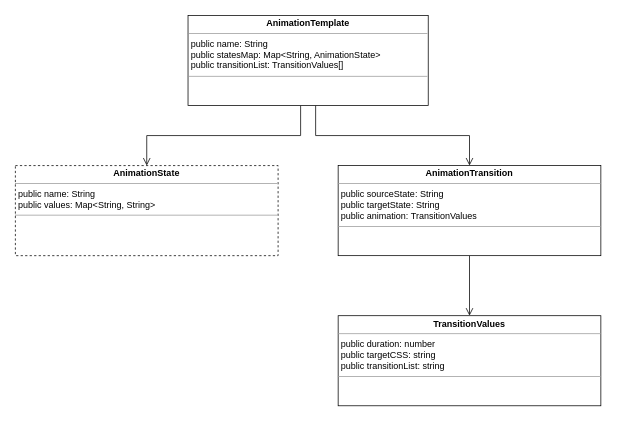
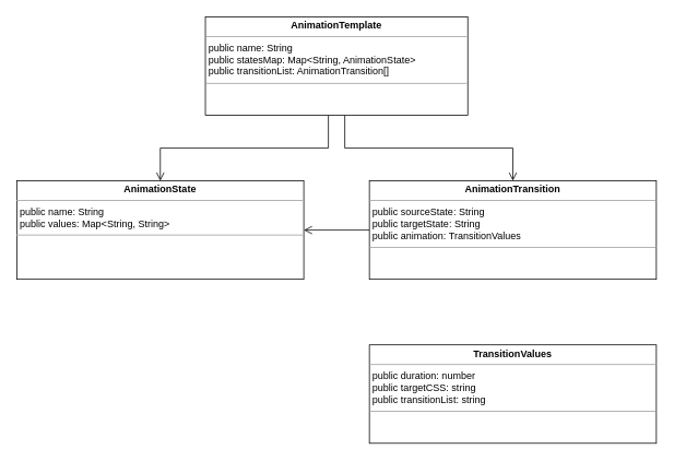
  <mxCell id="0" />
  <mxCell id="1" parent="0" />
  <mxCell id="2" style="edgeStyle=orthogonalEdgeStyle;rounded=0;orthogonalLoop=1;jettySize=auto;html=1;endArrow=open;endFill=0;startSize=8;endSize=8;" edge="1" parent="1" source="4" target="5"><mxGeometry relative="1" as="geometry"><Array as="points"><mxPoint x="400" y="180" /><mxPoint x="195" y="180" /></Array></mxGeometry></mxCell>
  <mxCell id="3" style="edgeStyle=orthogonalEdgeStyle;rounded=0;orthogonalLoop=1;jettySize=auto;html=1;endArrow=open;endFill=0;startSize=8;endSize=8;" edge="1" parent="1" source="4" target="7"><mxGeometry relative="1" as="geometry"><Array as="points"><mxPoint x="420" y="180" /><mxPoint x="625" y="180" /></Array></mxGeometry></mxCell>
- <mxCell id="4" value="&lt;p style=&quot;margin: 0px ; margin-top: 4px ; text-align: center&quot;&gt;&lt;b&gt;AnimationTemplate&lt;/b&gt;&lt;/p&gt;&lt;hr size=&quot;1&quot;&gt;&lt;p style=&quot;margin: 0px ; margin-left: 4px&quot;&gt;public name: String&lt;/p&gt;&lt;p style=&quot;margin: 0px ; margin-left: 4px&quot;&gt;public statesMap: Map&amp;lt;String, AnimationState&amp;gt;&lt;/p&gt;&lt;p style=&quot;margin: 0px ; margin-left: 4px&quot;&gt;public transitionList: TransitionValues[]&lt;/p&gt;&lt;hr size=&quot;1&quot;&gt;&lt;p style=&quot;margin: 0px ; margin-left: 4px&quot;&gt;&lt;br&gt;&lt;/p&gt;" style="verticalAlign=top;align=left;overflow=fill;fontSize=12;fontFamily=Helvetica;html=1;" vertex="1" parent="1"><mxGeometry x="250" y="20" width="320" height="120" as="geometry" /></mxCell>
- <mxCell id="5" value="&lt;p style=&quot;margin: 0px ; margin-top: 4px ; text-align: center&quot;&gt;&lt;b&gt;AnimationState&lt;/b&gt;&lt;/p&gt;&lt;hr size=&quot;1&quot;&gt;&lt;p style=&quot;margin: 0px ; margin-left: 4px&quot;&gt;public name: String&lt;/p&gt;&lt;p style=&quot;margin: 0px ; margin-left: 4px&quot;&gt;public values: Map&amp;lt;String, String&amp;gt;&lt;br&gt;&lt;/p&gt;&lt;hr size=&quot;1&quot;&gt;&lt;p style=&quot;margin: 0px ; margin-left: 4px&quot;&gt;&lt;br&gt;&lt;/p&gt;" style="verticalAlign=top;align=left;overflow=fill;fontSize=12;fontFamily=Helvetica;html=1;dashed=1;" vertex="1" parent="1"><mxGeometry x="20" y="220" width="350" height="120" as="geometry" /></mxCell>
- <mxCell id="6" style="edgeStyle=orthogonalEdgeStyle;rounded=0;orthogonalLoop=1;jettySize=auto;html=1;entryX=0.5;entryY=0;entryDx=0;entryDy=0;endArrow=open;endFill=0;endSize=8;startSize=8;" edge="1" parent="1" source="7" target="8"><mxGeometry relative="1" as="geometry" /></mxCell>
+ <mxCell id="4" value="&lt;p style=&quot;margin: 0px ; margin-top: 4px ; text-align: center&quot;&gt;&lt;b&gt;AnimationTemplate&lt;/b&gt;&lt;/p&gt;&lt;hr size=&quot;1&quot;&gt;&lt;p style=&quot;margin: 0px ; margin-left: 4px&quot;&gt;public name: String&lt;/p&gt;&lt;p style=&quot;margin: 0px ; margin-left: 4px&quot;&gt;public statesMap: Map&amp;lt;String, AnimationState&amp;gt;&lt;/p&gt;&lt;p style=&quot;margin: 0px ; margin-left: 4px&quot;&gt;public transitionList: AnimationTransition[]&lt;/p&gt;&lt;hr size=&quot;1&quot;&gt;&lt;p style=&quot;margin: 0px ; margin-left: 4px&quot;&gt;&lt;br&gt;&lt;/p&gt;" style="verticalAlign=top;align=left;overflow=fill;fontSize=12;fontFamily=Helvetica;html=1;" vertex="1" parent="1"><mxGeometry x="250" y="20" width="320" height="120" as="geometry" /></mxCell>
+ <mxCell id="5" value="&lt;p style=&quot;margin: 0px ; margin-top: 4px ; text-align: center&quot;&gt;&lt;b&gt;AnimationState&lt;/b&gt;&lt;/p&gt;&lt;hr size=&quot;1&quot;&gt;&lt;p style=&quot;margin: 0px ; margin-left: 4px&quot;&gt;public name: String&lt;/p&gt;&lt;p style=&quot;margin: 0px ; margin-left: 4px&quot;&gt;public values: Map&amp;lt;String, String&amp;gt;&lt;br&gt;&lt;/p&gt;&lt;hr size=&quot;1&quot;&gt;&lt;p style=&quot;margin: 0px ; margin-left: 4px&quot;&gt;&lt;br&gt;&lt;/p&gt;" style="verticalAlign=top;align=left;overflow=fill;fontSize=12;fontFamily=Helvetica;html=1;" vertex="1" parent="1"><mxGeometry x="20" y="220" width="350" height="120" as="geometry" /></mxCell>
+ <mxCell id="6" style="edgeStyle=orthogonalEdgeStyle;rounded=0;orthogonalLoop=1;jettySize=auto;html=1;endArrow=open;endFill=0;endSize=8;startSize=8;" edge="1" parent="1" source="7" target="5"><mxGeometry relative="1" as="geometry" /></mxCell>
  <mxCell id="7" value="&lt;p style=&quot;margin: 0px ; margin-top: 4px ; text-align: center&quot;&gt;&lt;b&gt;AnimationTransition&lt;/b&gt;&lt;/p&gt;&lt;hr size=&quot;1&quot;&gt;&lt;p style=&quot;margin: 0px ; margin-left: 4px&quot;&gt;public sourceState: String&lt;/p&gt;&lt;p style=&quot;margin: 0px ; margin-left: 4px&quot;&gt;public targetState: String&lt;/p&gt;&lt;p style=&quot;margin: 0px ; margin-left: 4px&quot;&gt;public animation: TransitionValues&lt;/p&gt;&lt;hr size=&quot;1&quot;&gt;&lt;p style=&quot;margin: 0px ; margin-left: 4px&quot;&gt;&lt;br&gt;&lt;/p&gt;" style="verticalAlign=top;align=left;overflow=fill;fontSize=12;fontFamily=Helvetica;html=1;" vertex="1" parent="1"><mxGeometry x="450" y="220" width="350" height="120" as="geometry" /></mxCell>
  <mxCell id="8" value="&lt;p style=&quot;margin: 0px ; margin-top: 4px ; text-align: center&quot;&gt;&lt;b&gt;TransitionValues&lt;/b&gt;&lt;/p&gt;&lt;hr size=&quot;1&quot;&gt;&lt;p style=&quot;margin: 0px ; margin-left: 4px&quot;&gt;public duration: number&lt;/p&gt;&lt;p style=&quot;margin: 0px ; margin-left: 4px&quot;&gt;public targetCSS: string&lt;/p&gt;&lt;p style=&quot;margin: 0px ; margin-left: 4px&quot;&gt;public transitionList: string&lt;/p&gt;&lt;hr size=&quot;1&quot;&gt;&lt;p style=&quot;margin: 0px ; margin-left: 4px&quot;&gt;&lt;br&gt;&lt;/p&gt;" style="verticalAlign=top;align=left;overflow=fill;fontSize=12;fontFamily=Helvetica;html=1;" vertex="1" parent="1"><mxGeometry x="450" y="420" width="350" height="120" as="geometry" /></mxCell>
